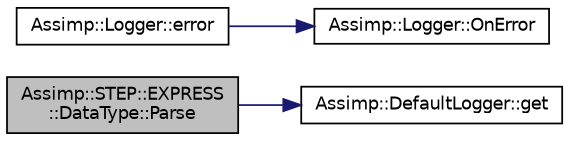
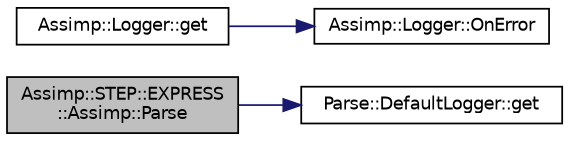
  digraph {
    rankdir=LR
    node [color=black fillcolor=white fontname=Helvetica fontsize=10 shape=record style=filled]
    edge [color=midnightblue fontname=Helvetica fontsize=10 labelfontname=Helvetica labelfontsize=10 style=solid]
-   n1 [fillcolor=grey75 fontcolor=black height=0.2 label="Assimp::STEP::EXPRESS\l::DataType::Parse" width=0.4]
-   n2 [height=0.2 label="Assimp::DefaultLogger::get" width=0.4]
-   n3 [height=0.2 label="Assimp::Logger::error" width=0.4]
+   n1 [fillcolor=grey75 fontcolor=black height=0.2 label="Assimp::STEP::EXPRESS\l::Assimp::Parse" width=0.4]
+   n2 [height=0.2 label="Parse::DefaultLogger::get" width=0.4]
+   n3 [height=0.2 label="Assimp::Logger::get" width=0.4]
    n4 [height=0.2 label="Assimp::Logger::OnError" width=0.4]
    n1 -> n2
    n3 -> n4
  }
